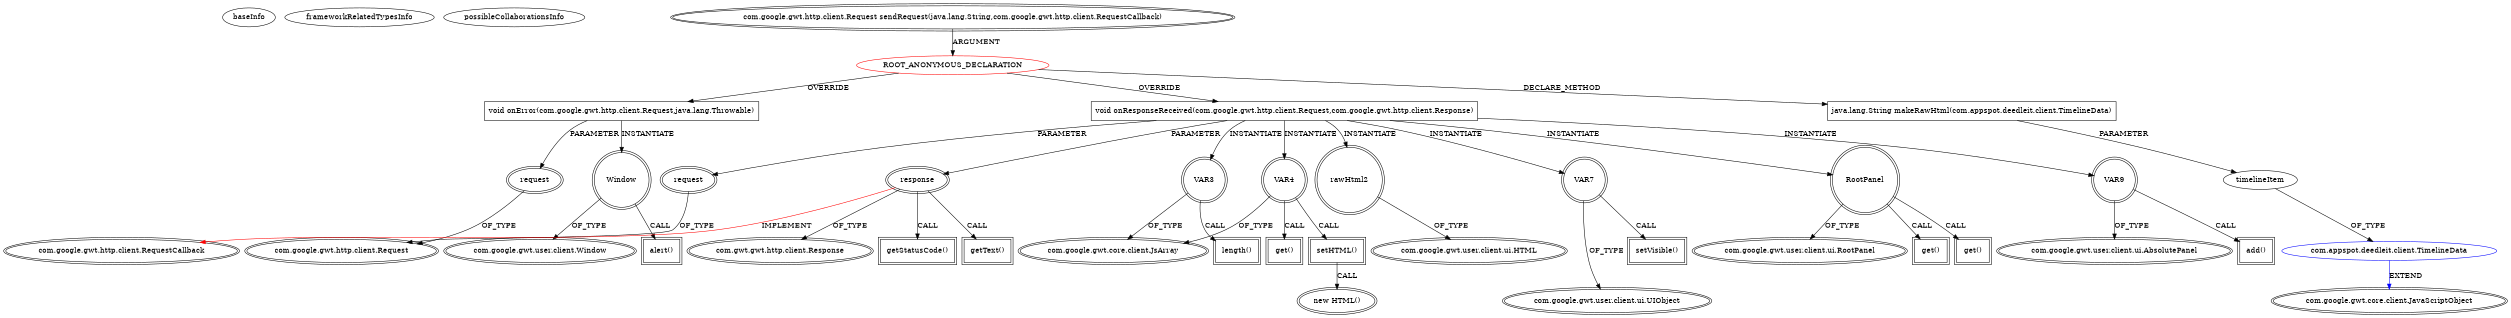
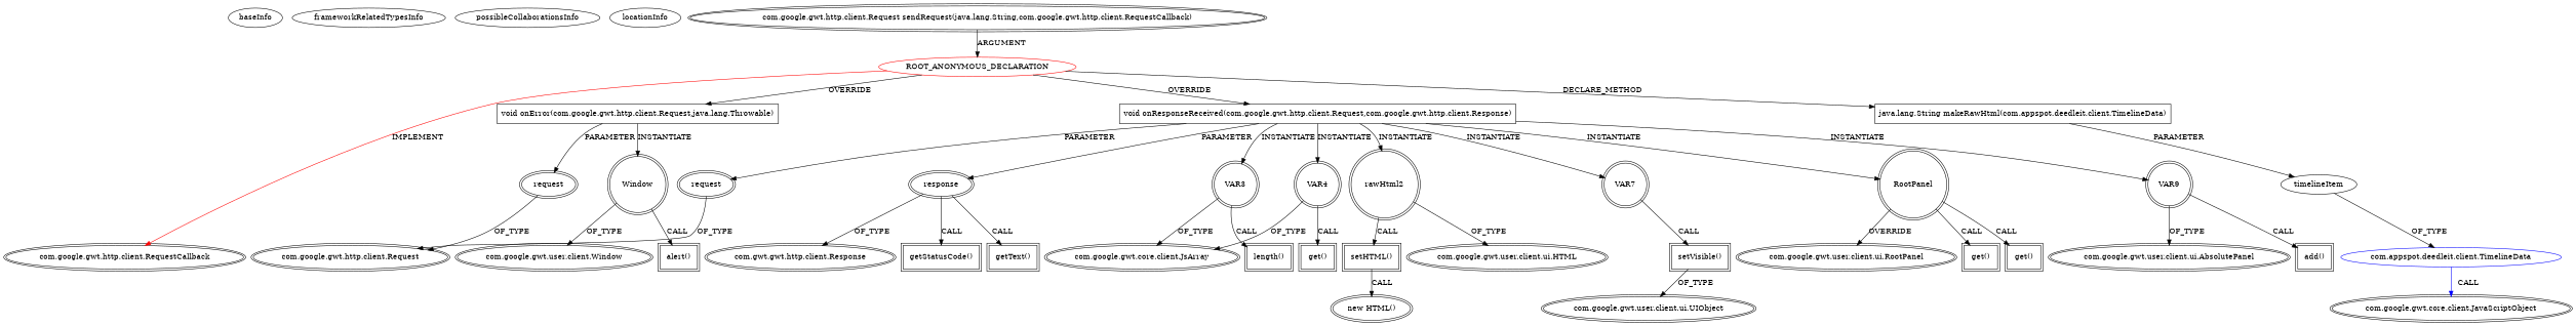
  digraph {
    node [isFrameworkType=true vertexType=INSIDE_CALL peripheries=2]
    baseInfo [category=extension_graph graphId=892 isAnonymous=true possibleRelation=true isFrameworkType="" vertexType="" peripheries=""]
    frameworkRelatedTypesInfo [0="com.google.gwt.http.client.RequestCallback" isFrameworkType="" vertexType="" peripheries=""]
    possibleCollaborationsInfo [0="892~CLIENT_METHOD_DECLARATION-PARAMETER_DECLARATION-~com.google.gwt.http.client.RequestCallback ~com.google.gwt.core.client.JavaScriptObject ~true~false" isFrameworkType="" vertexType="" peripheries=""]
+   locationInfo [contextSignature="com.google.gwt.core.client.JsArray getJSONDataFromTimeline()" filePath="/bohdaq-DeedleJSON/DeedleJSON-master/src/com/appspot/deedleit/client/Deedle.java" graphId=892 projectName="bohdaq-DeedleJSON" isFrameworkType="" vertexType="" peripheries=""]
    n5 [color=red isFrameworkType=false label=ROOT_ANONYMOUS_DECLARATION vertexType=ROOT_ANONYMOUS_DECLARATION peripheries=""]
    n6 [label="com.google.gwt.http.client.RequestCallback" vertexType=FRAMEWORK_INTERFACE_TYPE]
    n7 [isFrameworkType=false label="void onError(com.google.gwt.http.client.Request,java.lang.Throwable)" shape=box vertexType=OVERRIDING_METHOD_DECLARATION peripheries=""]
    n8 [isFrameworkType=false label="void onResponseReceived(com.google.gwt.http.client.Request,com.google.gwt.http.client.Response)" shape=box vertexType=OVERRIDING_METHOD_DECLARATION peripheries=""]
    n9 [isFrameworkType=false label="java.lang.String makeRawHtml(com.appspot.deedleit.client.TimelineData)" shape=box vertexType=CLIENT_METHOD_DECLARATION peripheries=""]
    n10 [label=request vertexType=PARAMETER_DECLARATION]
    n11 [label=Window shape=circle vertexType=VARIABLE_EXPRESION]
    n12 [label=request vertexType=PARAMETER_DECLARATION]
    n13 [label=response vertexType=PARAMETER_DECLARATION]
    n14 [label=VAR3 shape=circle vertexType=VARIABLE_EXPRESION]
    n15 [label=VAR4 shape=circle vertexType=VARIABLE_EXPRESION]
    n16 [label=rawHtml2 shape=circle vertexType=VARIABLE_EXPRESION]
    n17 [label=VAR7 shape=circle vertexType=VARIABLE_EXPRESION]
    n18 [label=RootPanel shape=circle vertexType=VARIABLE_EXPRESION]
    n19 [label=VAR9 shape=circle vertexType=VARIABLE_EXPRESION]
    n20 [isFrameworkType=false label=timelineItem vertexType=PARAMETER_DECLARATION peripheries=""]
    n21 [label="com.google.gwt.http.client.Request sendRequest(java.lang.String,com.google.gwt.http.client.RequestCallback)" vertexType=OUTSIDE_CALL]
    n22 [label="com.google.gwt.http.client.Request" vertexType=FRAMEWORK_CLASS_TYPE]
    n23 [label="com.google.gwt.user.client.Window" vertexType=FRAMEWORK_CLASS_TYPE]
    n24 [label="alert()" shape=box]
    n25 [label="com.gwt.gwt.http.client.Response" vertexType=FRAMEWORK_CLASS_TYPE]
    n26 [label="getStatusCode()" shape=box]
    n27 [label="getText()" shape=box]
    n28 [label="com.google.gwt.core.client.JsArray" vertexType=FRAMEWORK_CLASS_TYPE]
    n29 [label="length()" shape=box]
    n30 [label="get()" shape=box]
    n31 [label="com.google.gwt.user.client.ui.HTML" vertexType=FRAMEWORK_CLASS_TYPE]
    n32 [label="setHTML()" shape=box]
    n33 [label="com.google.gwt.user.client.ui.UIObject" vertexType=FRAMEWORK_CLASS_TYPE]
    n34 [label="setVisible()" shape=box]
    n35 [label="com.google.gwt.user.client.ui.RootPanel" vertexType=FRAMEWORK_CLASS_TYPE]
    n36 [label="get()" shape=box]
    n37 [label="get()" shape=box]
    n38 [label="com.google.gwt.user.client.ui.AbsolutePanel" vertexType=FRAMEWORK_CLASS_TYPE]
    n39 [label="add()" shape=box]
    n40 [label="new HTML()" vertexType=CONSTRUCTOR_CALL]
    n41 [color=blue isFrameworkType=false label="com.appspot.deedleit.client.TimelineData" vertexType=REFERENCE_CLIENT_CLASS_DECLARATION peripheries=""]
    n42 [label="com.google.gwt.core.client.JavaScriptObject" vertexType=FRAMEWORK_CLASS_TYPE]
-   n13 -> n6 [color=red label=IMPLEMENT]
+   n5 -> n6 [color=red label=IMPLEMENT]
    n5 -> n7 [label=OVERRIDE]
    n5 -> n8 [label=OVERRIDE]
    n5 -> n9 [label=DECLARE_METHOD]
    n7 -> n10 [label=PARAMETER]
    n7 -> n11 [label=INSTANTIATE]
    n8 -> n12 [label=PARAMETER]
    n8 -> n13 [label=PARAMETER]
    n8 -> n14 [label=INSTANTIATE]
    n8 -> n15 [label=INSTANTIATE]
    n8 -> n16 [label=INSTANTIATE]
    n8 -> n17 [label=INSTANTIATE]
    n8 -> n18 [label=INSTANTIATE]
    n8 -> n19 [label=INSTANTIATE]
    n9 -> n20 [label=PARAMETER]
    n10 -> n22 [label=OF_TYPE]
    n11 -> n23 [label=OF_TYPE]
    n11 -> n24 [label=CALL]
    n12 -> n22 [label=OF_TYPE]
    n13 -> n25 [label=OF_TYPE]
    n13 -> n26 [label=CALL]
    n13 -> n27 [label=CALL]
    n14 -> n28 [label=OF_TYPE]
    n14 -> n29 [label=CALL]
    n15 -> n28 [label=OF_TYPE]
    n15 -> n30 [label=CALL]
    n16 -> n31 [label=OF_TYPE]
-   n15 -> n32 [label=CALL]
-   n17 -> n33 [label=OF_TYPE]
+   n16 -> n32 [label=CALL]
+   n34 -> n33 [label=OF_TYPE]
    n17 -> n34 [label=CALL]
-   n18 -> n35 [label=OF_TYPE]
+   n18 -> n35 [label=OVERRIDE]
    n18 -> n36 [label=CALL]
    n18 -> n37 [label=CALL]
    n19 -> n38 [label=OF_TYPE]
    n19 -> n39 [label=CALL]
    n20 -> n41 [label=OF_TYPE]
    n21 -> n5 [label=ARGUMENT]
    n32 -> n40 [label=CALL]
-   n41 -> n42 [color=blue label=EXTEND]
+   n41 -> n42 [color=blue label=CALL]
  }
